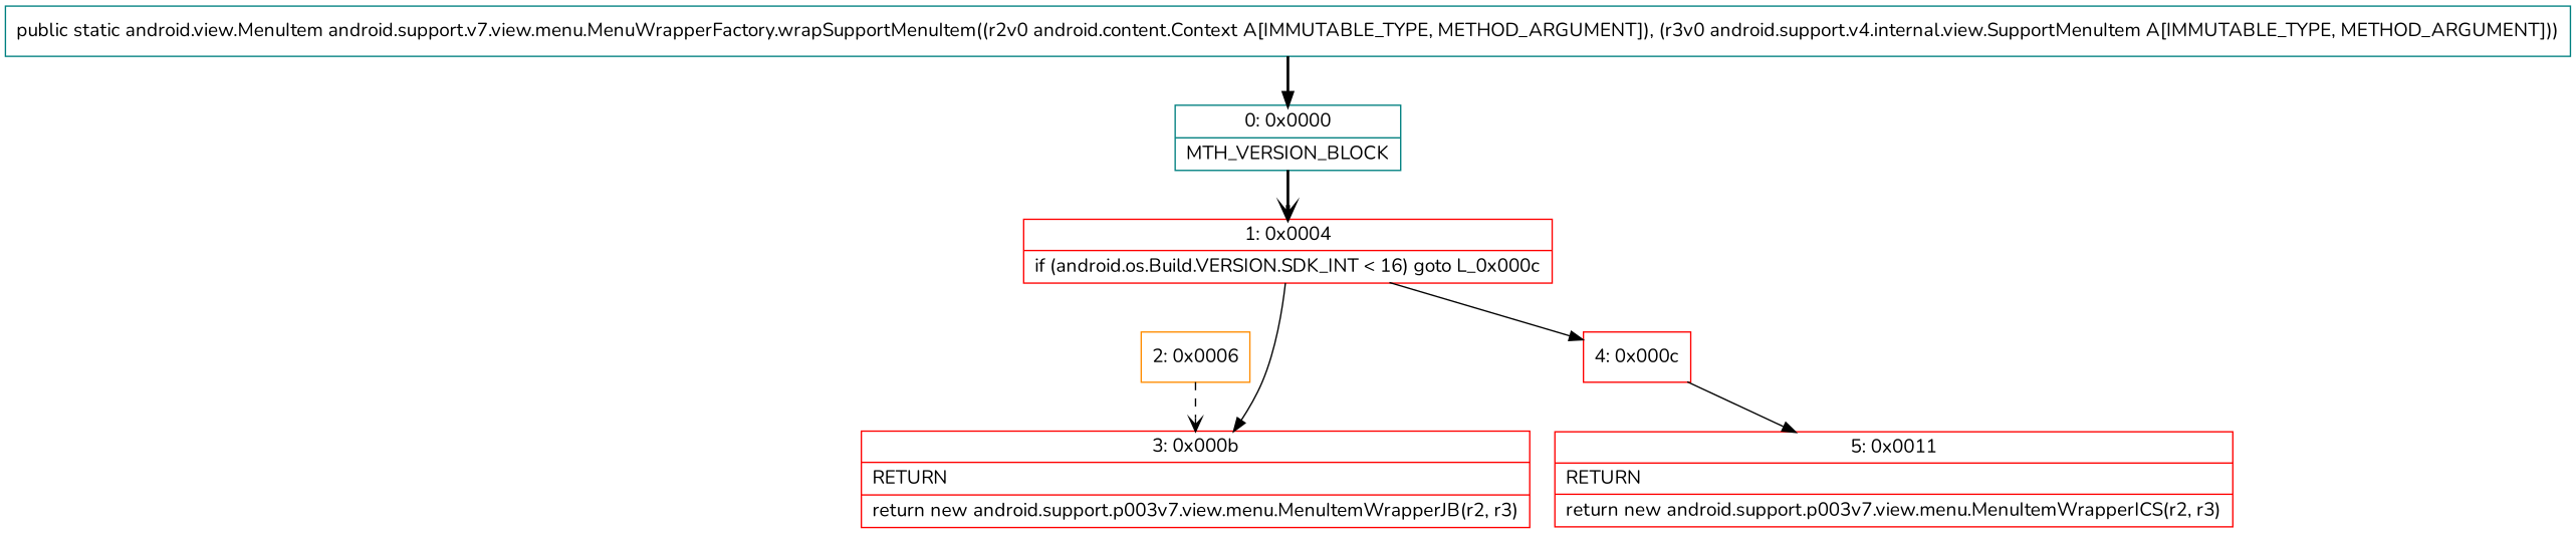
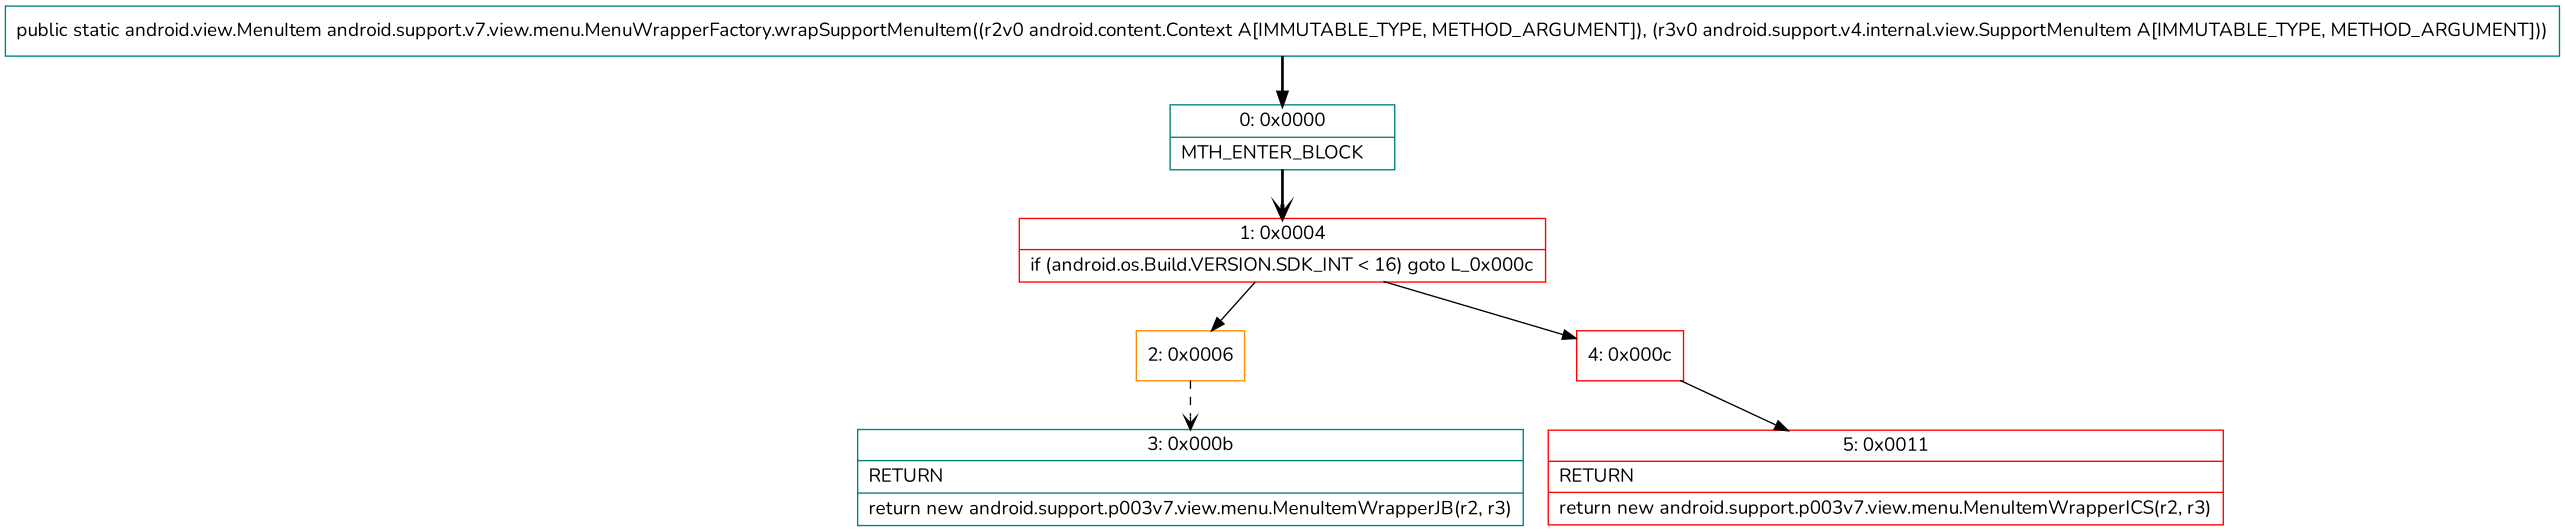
  digraph {
    fontname=Nunito
    node [color=red fontname=Nunito shape=record]
    edge [arrowhead=normal fontname=Nunito style=solid]
-   n1 [color=teal label="{0\:\ 0x0000|MTH_VERSION_BLOCK\l}"]
+   n1 [color=teal label="{0\:\ 0x0000|MTH_ENTER_BLOCK\l}"]
    n2 [label="{1\:\ 0x0004|if (android.os.Build.VERSION.SDK_INT \< 16) goto L_0x000c\l}"]
    n3 [color=darkorange label="{2\:\ 0x0006}"]
    n4 [label="{4\:\ 0x000c}"]
-   n5 [label="{3\:\ 0x000b|RETURN\l|return new android.support.p003v7.view.menu.MenuItemWrapperJB(r2, r3)\l}"]
+   n5 [color=teal label="{3\:\ 0x000b|RETURN\l|return new android.support.p003v7.view.menu.MenuItemWrapperJB(r2, r3)\l}"]
    n6 [label="{5\:\ 0x0011|RETURN\l|return new android.support.p003v7.view.menu.MenuItemWrapperICS(r2, r3)\l}"]
    n7 [color=teal label="{public static android.view.MenuItem android.support.v7.view.menu.MenuWrapperFactory.wrapSupportMenuItem((r2v0 android.content.Context A[IMMUTABLE_TYPE, METHOD_ARGUMENT]), (r3v0 android.support.v4.internal.view.SupportMenuItem A[IMMUTABLE_TYPE, METHOD_ARGUMENT])) }"]
    n1 -> n2 [arrowhead=vee style=bold]
-   n2 -> n5
+   n2 -> n3
    n2 -> n4
    n3 -> n5 [arrowhead=vee style=dashed]
    n4 -> n6
    n7 -> n1 [style=bold]
  }
